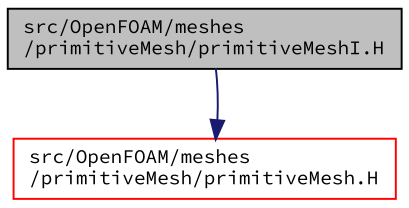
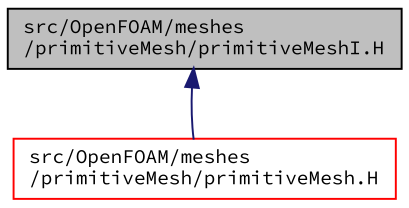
  digraph {
    fontname="Source Code Pro"
    node [fontname="Source Code Pro" fontsize=10 shape=record]
    n1 [color=black fillcolor=grey75 fontcolor=black height=0.2 label="src/OpenFOAM/meshes\l/primitiveMesh/primitiveMeshI.H" style=filled width=0.4]
    n2 [color=red height=0.2 label="src/OpenFOAM/meshes\l/primitiveMesh/primitiveMesh.H" width=0.4]
-   n2 -> n1 [color=midnightblue dir=back fontname="Source Code Pro" fontsize=10 labelfontname=Helvetica labelfontsize=10 style=solid]
+   n1 -> n2 [color=midnightblue dir=back fontname="Source Code Pro" fontsize=10 labelfontname=Helvetica labelfontsize=10 style=solid]
  }
